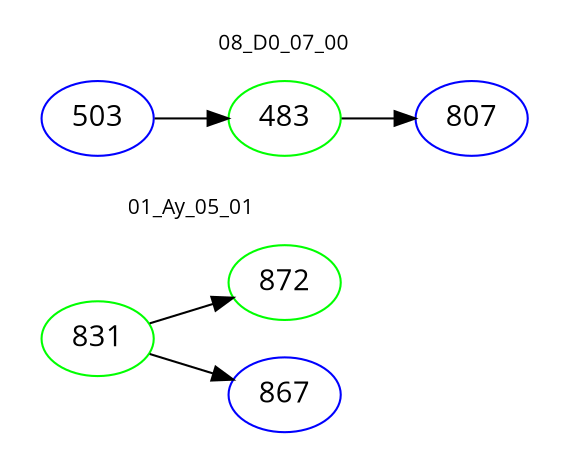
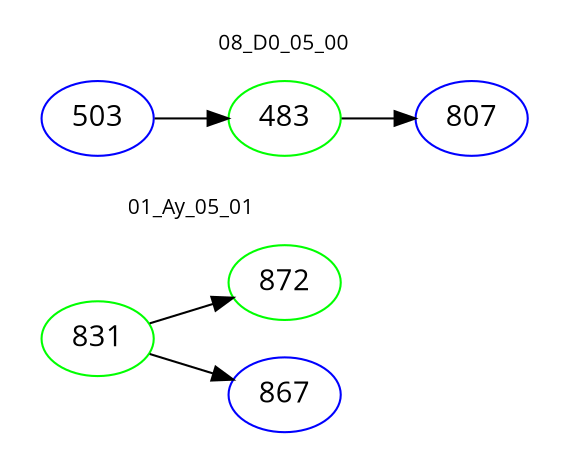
  digraph {
    fontname="Open Sans"
    rankdir=LR
    node [color=green fontname="Open Sans"]
    edge [color=black fontname="Open Sans"]
    n1 [label=831]
    n2 [color=blue label=867]
    n3 [label=872]
    n4 [label=483]
    n5 [color=blue label=503]
    n6 [color=blue label=807]
    subgraph cluster_1 {
      color=white
      fontsize=10
      label="01_Ay_05_01"
      n1
      n2
      n3
    }
    subgraph cluster_2 {
      color=white
      fontsize=10
-     label="08_D0_07_00"
+     label="08_D0_05_00"
      n4
      n5
      n6
    }
    n1 -> n2
    n1 -> n3
    n4 -> n6
    n5 -> n4
  }
